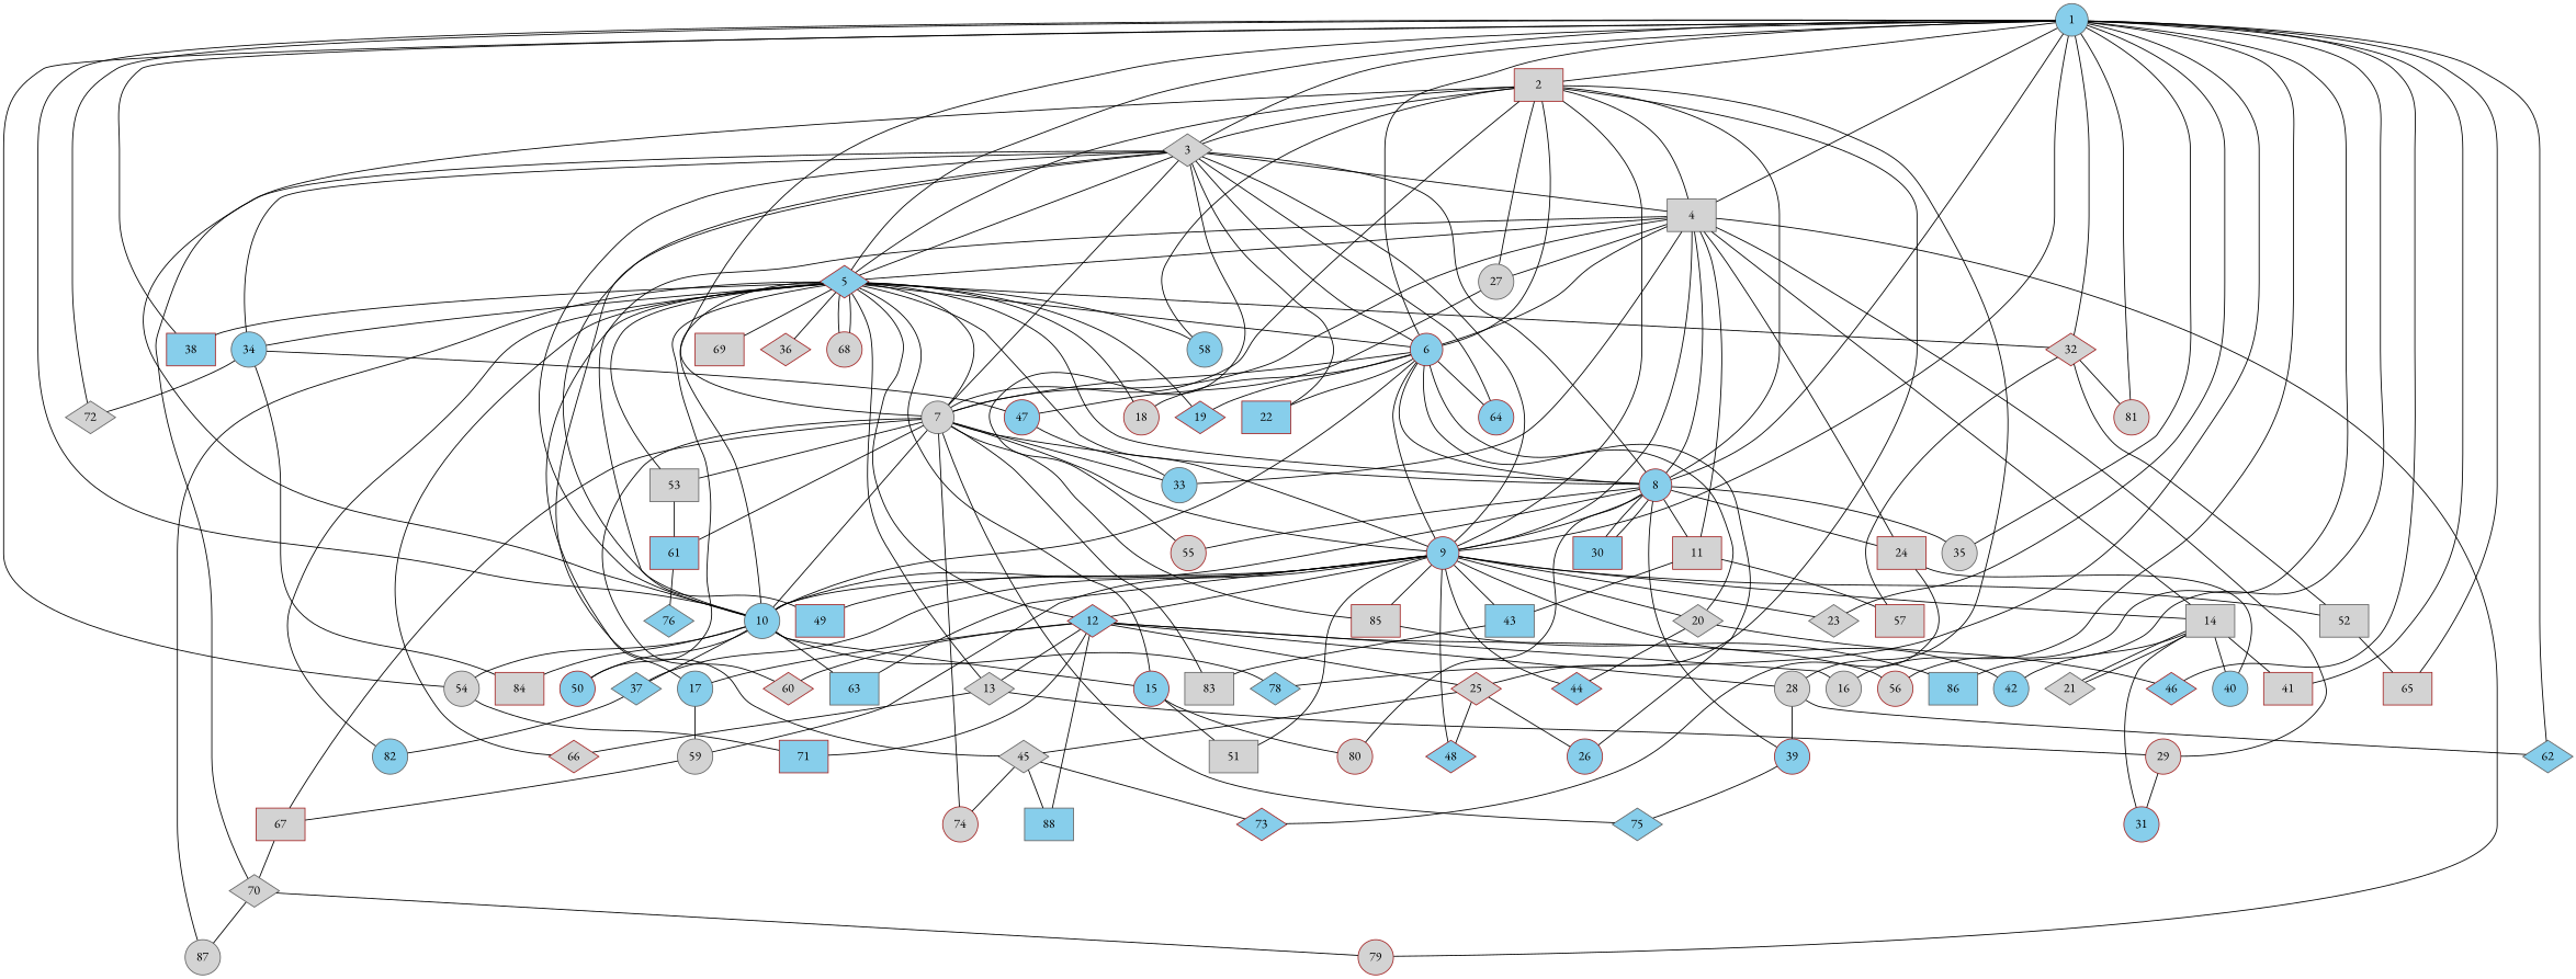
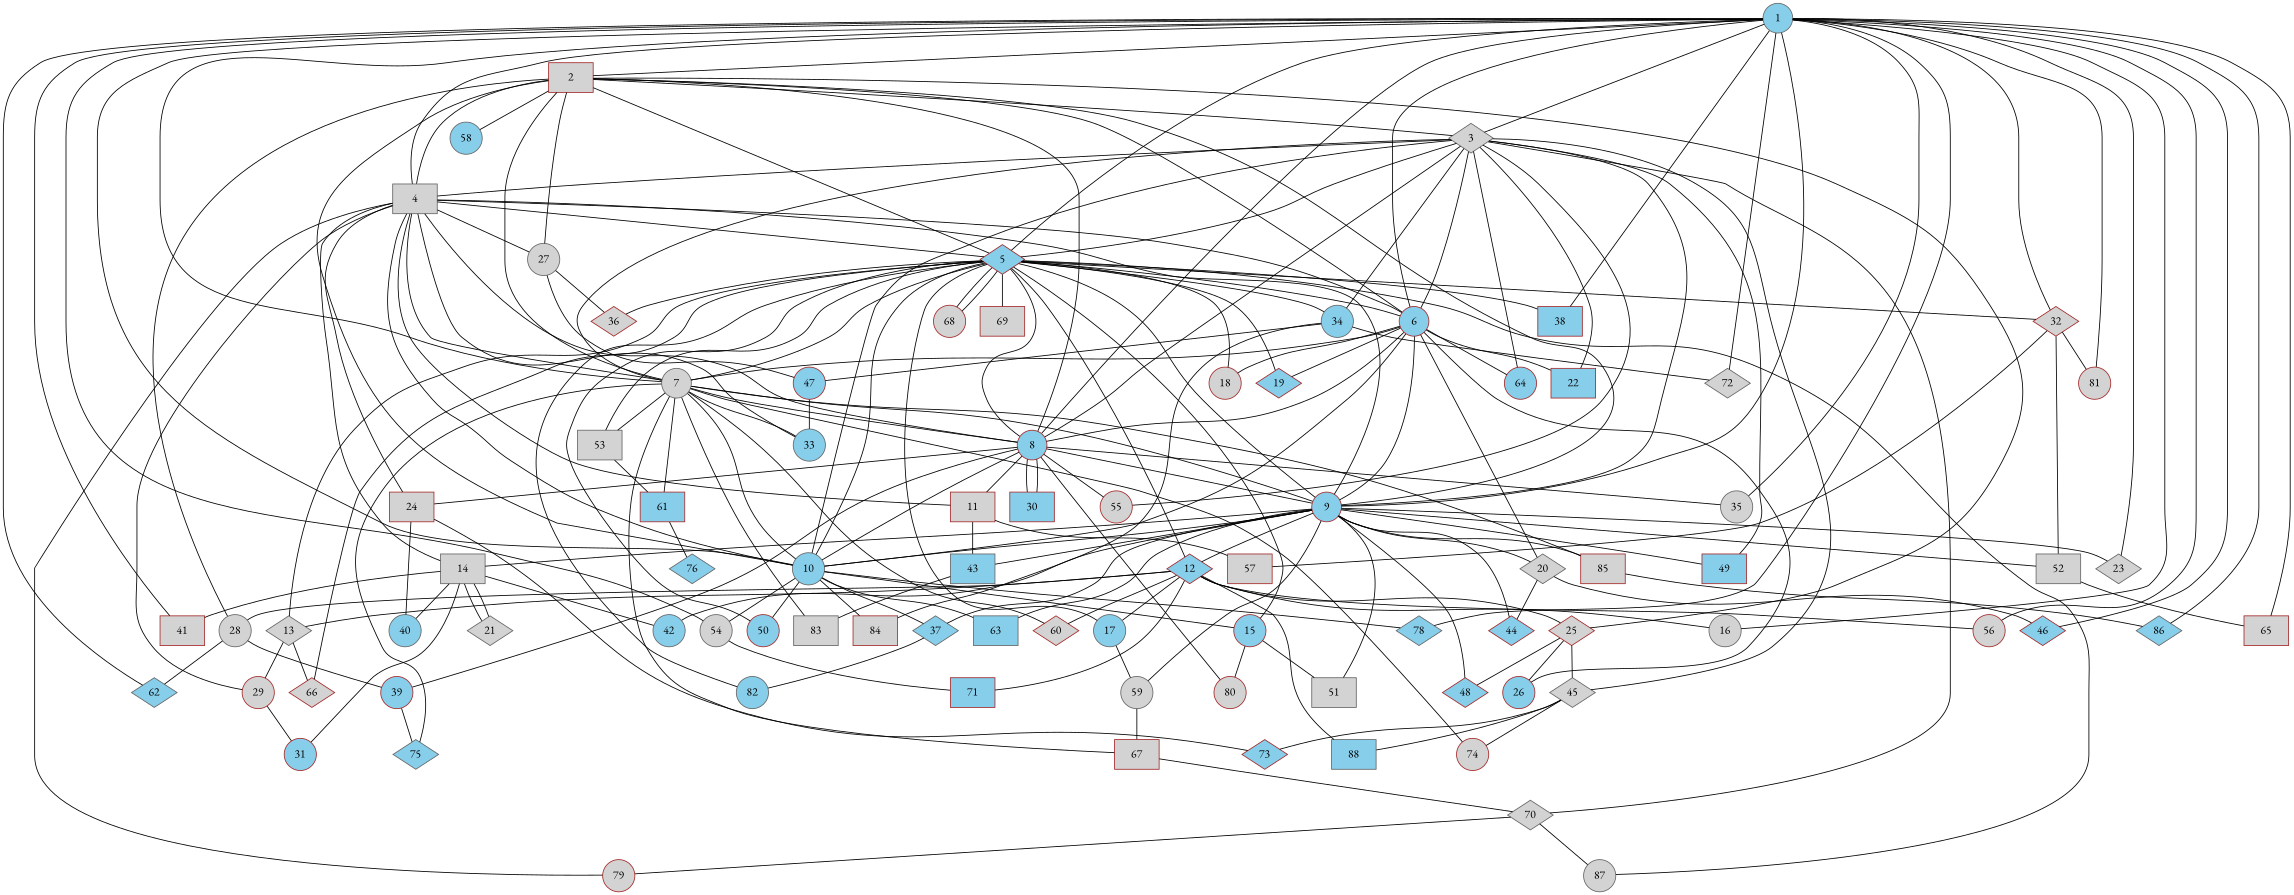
  graph {
    fontname="EB Garamond"
    node [color=brown fillcolor=lightgrey fontname="EB Garamond" shape=circle style=filled]
    edge [fontname="EB Garamond"]
    1 [color=gray40 fillcolor=skyblue]
    2 [shape=box]
    3 [color=gray40 shape=diamond]
    4 [color=gray40 shape=box]
    5 [fillcolor=skyblue shape=diamond]
    6 [fillcolor=skyblue]
    7 [color=gray40]
    8 [fillcolor=skyblue]
    9 [fillcolor=skyblue]
    10 [color=gray40 fillcolor=skyblue]
    16 [color=gray40]
    23 [color=gray40 shape=diamond]
    32 [shape=diamond]
    35 [color=gray40]
    38 [fillcolor=skyblue shape=box]
    41 [shape=box]
    46 [fillcolor=skyblue shape=diamond]
    54 [color=gray40]
    56
    62 [color=gray40 fillcolor=skyblue shape=diamond]
    65 [shape=box]
    72 [color=gray40 shape=diamond]
    78 [color=gray40 fillcolor=skyblue shape=diamond]
    81
-   86 [color=gray40 fillcolor=skyblue shape=box]
+   86 [color=gray40 fillcolor=skyblue shape=diamond]
    25 [shape=diamond]
    27 [color=gray40]
    28 [color=gray40]
    58 [color=gray40 fillcolor=skyblue]
    22 [fillcolor=skyblue shape=box]
    34 [color=gray40 fillcolor=skyblue]
    45 [color=gray40 shape=diamond]
    49 [fillcolor=skyblue shape=box]
    55
    64 [fillcolor=skyblue]
    70 [color=gray40 shape=diamond]
    11 [shape=box]
    14 [color=gray40 shape=box]
    24 [shape=box]
    29
    33 [color=gray40 fillcolor=skyblue]
    79
    12 [fillcolor=skyblue shape=diamond]
    13 [color=gray40 shape=diamond]
    15 [fillcolor=skyblue]
    17 [color=gray40 fillcolor=skyblue]
    18
    19 [fillcolor=skyblue shape=diamond]
    36 [shape=diamond]
    50 [fillcolor=skyblue]
    53 [color=gray40 shape=box]
    66 [shape=diamond]
    68
    69 [shape=box]
    82 [color=gray40 fillcolor=skyblue]
    87 [color=gray40]
    20 [color=gray40 shape=diamond]
    26 [fillcolor=skyblue]
    60 [shape=diamond]
    61 [fillcolor=skyblue shape=box]
    67 [shape=box]
    74
    75 [color=gray40 fillcolor=skyblue shape=diamond]
    83 [color=gray40 shape=box]
    85 [shape=box]
    30 [fillcolor=skyblue shape=box]
    39 [fillcolor=skyblue]
    80
    37 [color=gray40 fillcolor=skyblue shape=diamond]
    42 [color=gray40 fillcolor=skyblue]
    43 [color=gray40 fillcolor=skyblue shape=box]
    44 [fillcolor=skyblue shape=diamond]
    48 [fillcolor=skyblue shape=diamond]
    51 [color=gray40 shape=box]
    52 [color=gray40 shape=box]
    59 [color=gray40]
    63 [color=gray40 fillcolor=skyblue shape=box]
    84 [shape=box]
    57 [shape=box]
    71 [fillcolor=skyblue shape=box]
    47 [fillcolor=skyblue]
    88 [color=gray40 fillcolor=skyblue shape=box]
    73 [fillcolor=skyblue shape=diamond]
    21 [color=gray40 shape=diamond]
    31 [fillcolor=skyblue]
    40 [color=gray40 fillcolor=skyblue]
    76 [color=gray40 fillcolor=skyblue shape=diamond]
    1 -- 2
    1 -- 3
    1 -- 4
    1 -- 5
    1 -- 6
    1 -- 7
    1 -- 8
    1 -- 9
    1 -- 10
    1 -- 16
    1 -- 23
    1 -- 32
    1 -- 35
    1 -- 38
    1 -- 41
    1 -- 46
    1 -- 54
    1 -- 56
    1 -- 62
    1 -- 65
    1 -- 72
    1 -- 78
    1 -- 81
    1 -- 86
    2 -- 3
    2 -- 4
    2 -- 5
    2 -- 6
    2 -- 7
    2 -- 8
    2 -- 9
    2 -- 10
    2 -- 25
    2 -- 27
    2 -- 28
    2 -- 58
    3 -- 4
    3 -- 5
    3 -- 6
    3 -- 7
    3 -- 8
    3 -- 9
    3 -- 10
    3 -- 22
    3 -- 34
    3 -- 45
    3 -- 49
    3 -- 55
    3 -- 64
    3 -- 70
    4 -- 5
    4 -- 6
    4 -- 7
    4 -- 8
    4 -- 9
    4 -- 10
    4 -- 27
    4 -- 11
    4 -- 14
    4 -- 24
    4 -- 29
    4 -- 33
    4 -- 79
    5 -- 6
    5 -- 7
    5 -- 8
    5 -- 9
    5 -- 10
    5 -- 32
    5 -- 38
-   5 -- 58
    5 -- 34
    5 -- 12
    5 -- 13
    5 -- 15
    5 -- 17
    5 -- 18
    5 -- 19
    5 -- 36
    5 -- 50
    5 -- 53
    5 -- 66
    5 -- 68
    5 -- 68
    5 -- 69
    5 -- 82
    5 -- 87
    6 -- 7
    6 -- 8
    6 -- 9
    6 -- 10
    6 -- 22
    6 -- 64
    6 -- 18
    6 -- 19
    6 -- 20
    6 -- 26
    7 -- 8
    7 -- 9
    7 -- 10
    7 -- 33
    7 -- 53
    7 -- 60
    7 -- 61
    7 -- 67
    7 -- 74
    7 -- 75
    7 -- 83
    7 -- 85
    8 -- 9
    8 -- 10
    8 -- 35
    8 -- 55
    8 -- 11
    8 -- 24
    8 -- 30
    8 -- 30
    8 -- 39
    8 -- 80
    9 -- 10
    9 -- 23
    9 -- 49
    9 -- 14
    9 -- 12
    9 -- 20
    9 -- 85
    9 -- 37
    9 -- 42
    9 -- 43
    9 -- 44
    9 -- 48
    9 -- 51
    9 -- 52
    9 -- 59
    9 -- 63
    10 -- 54
    10 -- 78
    10 -- 15
    10 -- 50
    10 -- 37
    10 -- 63
    10 -- 84
    32 -- 81
    32 -- 52
    32 -- 57
    54 -- 71
    25 -- 45
    25 -- 26
    25 -- 48
+   27 -- 36
    27 -- 47
    28 -- 62
    28 -- 39
    34 -- 72
    34 -- 84
    34 -- 47
    45 -- 74
    45 -- 88
    45 -- 73
    70 -- 79
    70 -- 87
    11 -- 43
    11 -- 57
    14 -- 41
    14 -- 42
    14 -- 21
    14 -- 21
    14 -- 31
    14 -- 40
    24 -- 73
    24 -- 40
    29 -- 31
    12 -- 16
    12 -- 56
    12 -- 25
    12 -- 28
    12 -- 13
    12 -- 17
    12 -- 60
    12 -- 71
    12 -- 88
    13 -- 29
    13 -- 66
    15 -- 80
    15 -- 51
    17 -- 59
    53 -- 61
    20 -- 46
    20 -- 44
    61 -- 76
    67 -- 70
    85 -- 86
    39 -- 75
    37 -- 82
    43 -- 83
    52 -- 65
    59 -- 67
    47 -- 33
  }
